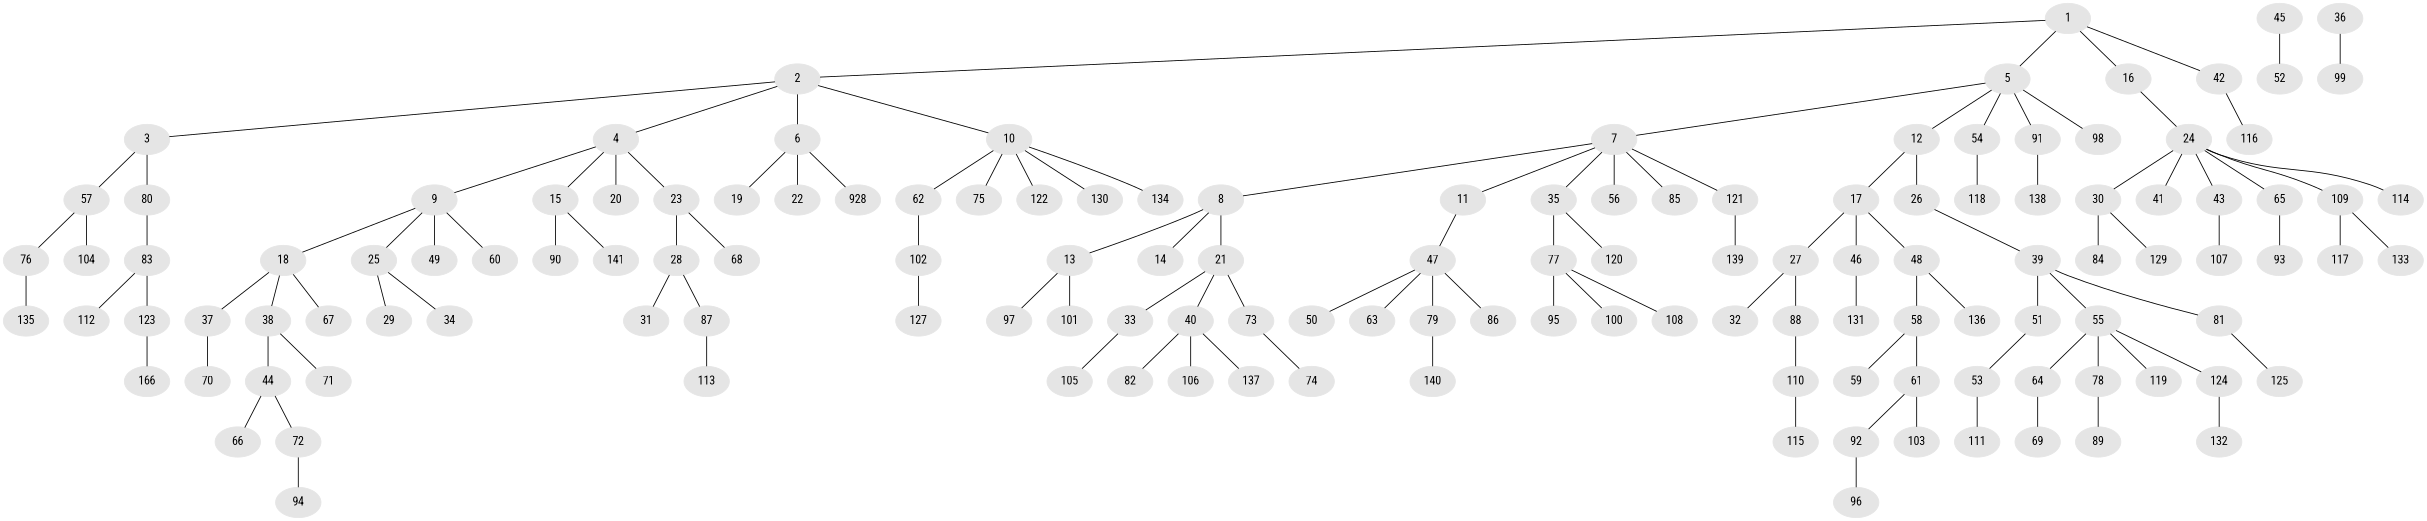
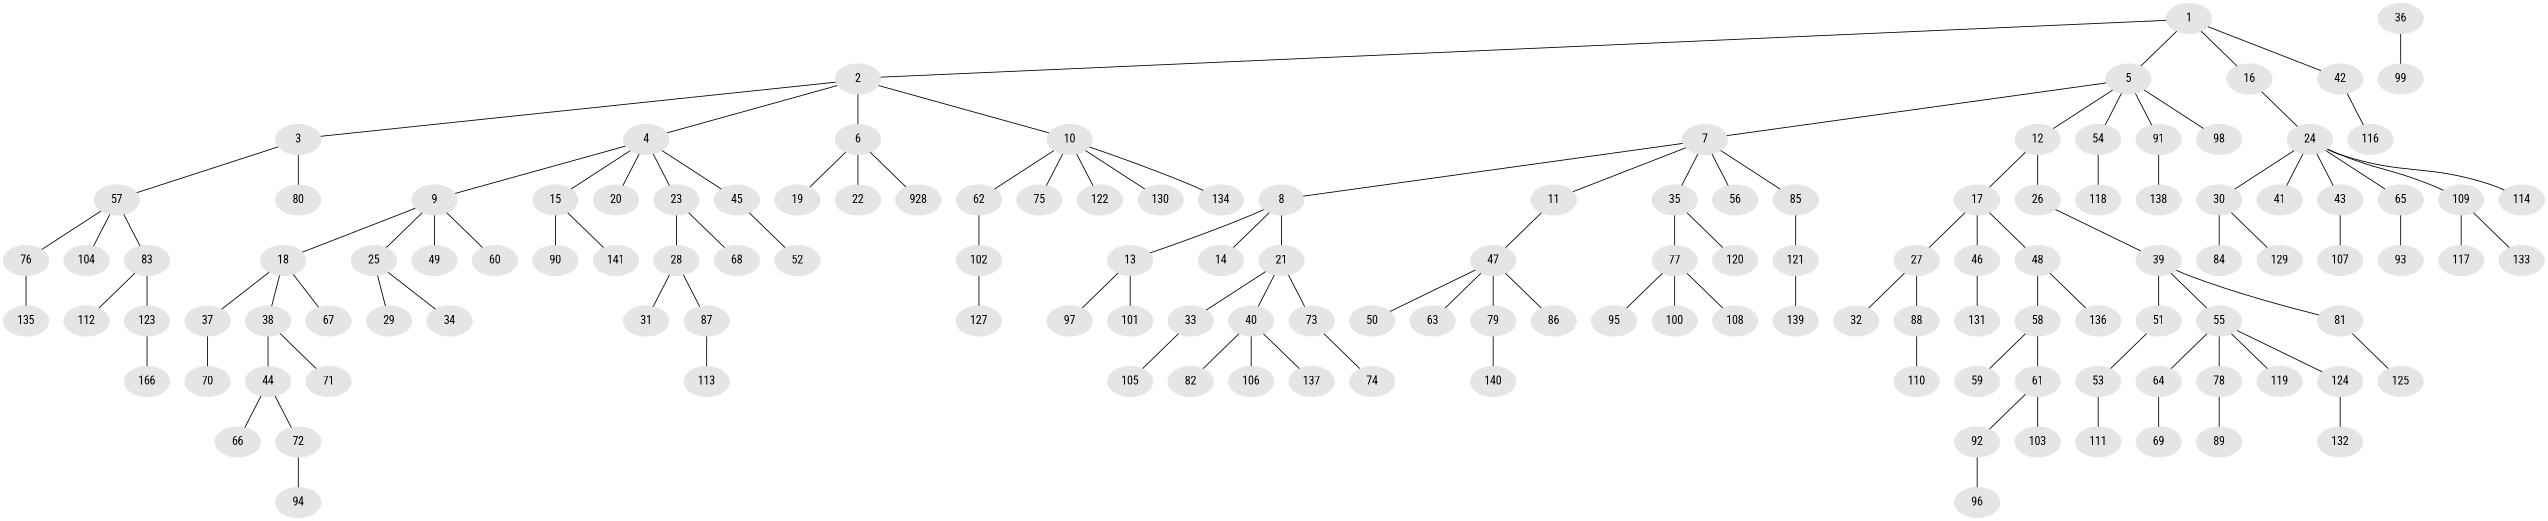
  graph {
    fontname="Roboto Condensed"
    node [color=gray90 fontname="Roboto Condensed" style=filled]
    edge [fontname="Roboto Condensed"]
    1
    2
    5
    16
    42
    3
    4
    6
    10
    7
    12
    54
    91
    98
    24
    116
    57
    80
    9
    15
    20
    23
    45
    19
    22
    n26 [label=928]
    62
    75
    122
    130
    134
    76
    104
    83
    18
    25
    49
    60
    90
    141
    28
    68
    52
    8
    11
    35
    56
    85
    17
    26
    118
    138
    13
    14
    21
    47
    77
    120
    121
    97
    101
    33
    40
    73
    37
    38
    67
    29
    34
    102
    50
    63
    79
    86
    27
    46
    48
    39
    30
    41
    43
    65
    109
    114
    32
    88
    131
    58
    136
    70
    44
    71
    105
    82
    106
    137
    74
    31
    87
    84
    129
    107
    93
    117
    133
    51
    55
    81
    110
    113
    36
    99
    95
    100
    108
    66
    72
    53
    64
    78
    119
    124
    125
    94
    140
    59
    61
    111
    69
    89
    132
    135
    92
    103
    96
    127
    112
    123
    n139 [label=166]
    139
-   115
    1 -- 2
    1 -- 5
    1 -- 16
    1 -- 42
    2 -- 3
    2 -- 4
    2 -- 6
    2 -- 10
    5 -- 7
    5 -- 12
    5 -- 54
    5 -- 91
    5 -- 98
    16 -- 24
    42 -- 116
    3 -- 57
    3 -- 80
    4 -- 9
    4 -- 15
    4 -- 20
    4 -- 23
+   4 -- 45
    6 -- 19
    6 -- 22
    6 -- n26
    10 -- 62
    10 -- 75
    10 -- 122
    10 -- 130
    10 -- 134
    7 -- 8
    7 -- 11
    7 -- 35
    7 -- 56
    7 -- 85
    12 -- 17
    12 -- 26
    54 -- 118
    91 -- 138
    24 -- 30
    24 -- 41
    24 -- 43
    24 -- 65
    24 -- 109
    24 -- 114
    57 -- 76
    57 -- 104
-   80 -- 83
+   57 -- 83
    9 -- 18
    9 -- 25
    9 -- 49
    9 -- 60
    15 -- 90
    15 -- 141
    23 -- 28
    23 -- 68
    45 -- 52
    62 -- 102
    76 -- 135
    83 -- 112
    83 -- 123
    18 -- 37
    18 -- 38
    18 -- 67
    25 -- 29
    25 -- 34
    28 -- 31
    28 -- 87
    8 -- 13
    8 -- 14
    8 -- 21
    11 -- 47
    35 -- 77
    35 -- 120
-   7 -- 121
+   85 -- 121
    17 -- 27
    17 -- 46
    17 -- 48
    26 -- 39
    13 -- 97
    13 -- 101
    21 -- 33
    21 -- 40
    21 -- 73
    47 -- 50
    47 -- 63
    47 -- 79
    47 -- 86
    77 -- 95
    77 -- 100
    77 -- 108
    121 -- 139
    33 -- 105
    40 -- 82
    40 -- 106
    40 -- 137
    73 -- 74
    37 -- 70
    38 -- 44
    38 -- 71
    102 -- 127
    79 -- 140
    27 -- 32
    27 -- 88
    46 -- 131
    48 -- 58
    48 -- 136
    39 -- 51
    39 -- 55
    39 -- 81
    30 -- 84
    30 -- 129
    43 -- 107
    65 -- 93
    109 -- 117
    109 -- 133
    88 -- 110
    58 -- 59
    58 -- 61
    44 -- 66
    44 -- 72
    87 -- 113
    51 -- 53
    55 -- 64
    55 -- 78
    55 -- 119
    55 -- 124
    81 -- 125
-   110 -- 115
    36 -- 99
    72 -- 94
    53 -- 111
    64 -- 69
    78 -- 89
    124 -- 132
    61 -- 92
    61 -- 103
    92 -- 96
    123 -- n139
  }
